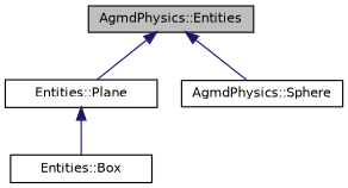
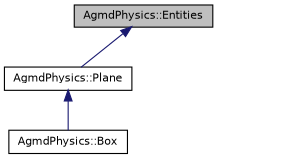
  digraph {
    node [color=black fillcolor=white fontname=Helvetica fontsize=10 shape=record style=filled]
    edge [color=midnightblue dir=back fontname=Helvetica fontsize=10 labelfontname=Helvetica labelfontsize=10 style=solid]
    n1 [fillcolor=grey75 fontcolor=black height=0.2 label="AgmdPhysics::Entities" width=0.4]
-   n2 [height=0.2 label="Entities::Plane" width=0.4]
-   n3 [height=0.2 label="AgmdPhysics::Sphere" width=0.4]
-   n4 [height=0.2 label="Entities::Box" width=0.4]
+   n2 [height=0.2 label="AgmdPhysics::Plane" width=0.4]
+   n4 [height=0.2 label="AgmdPhysics::Box" width=0.4]
    n1 -> n2
-   n1 -> n3
    n2 -> n4
  }
